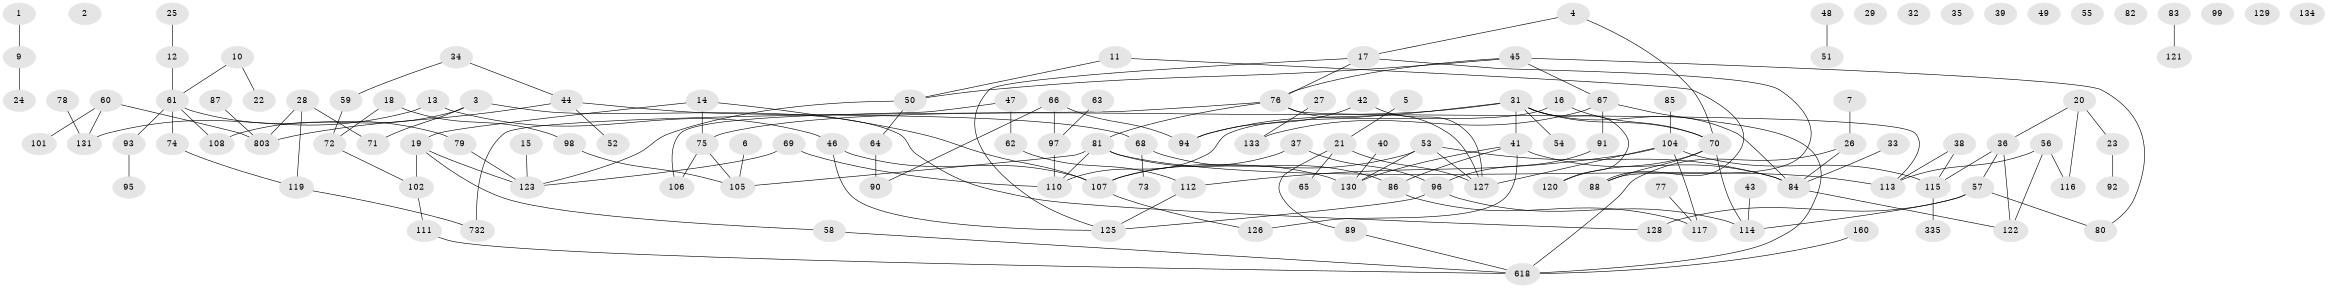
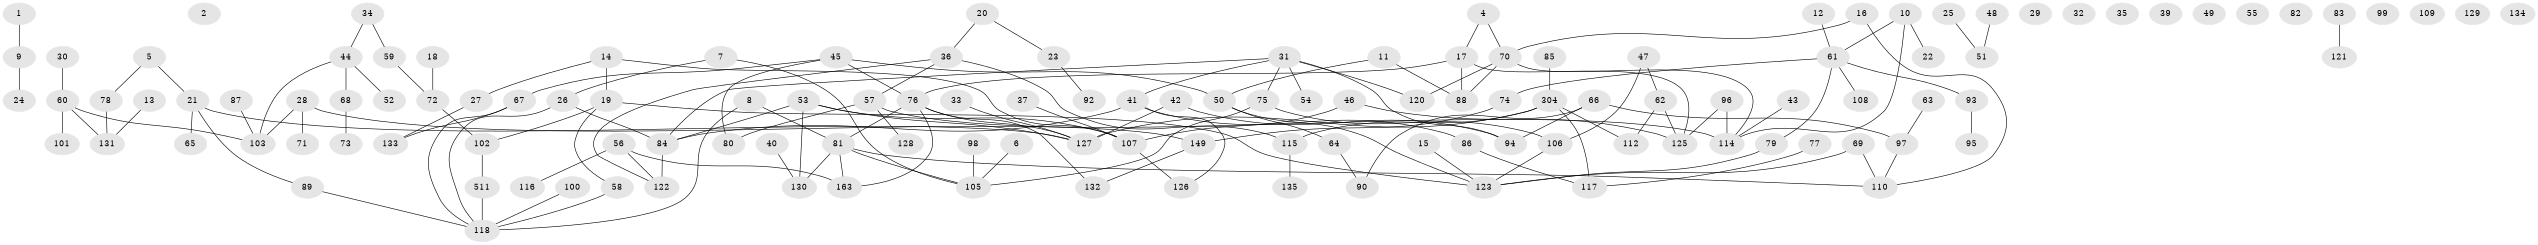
  graph {
    node [color=gray90 style=filled]
    1
    9
    24
    2
-   3
    71
    108
    128
    4
    17
    70
    88
    76
    125
    114
    120
    5
    21
    78
    65
    89
    127
    131
    6
    105
    7
    26
-   118 [label=618]
+   118
    84
+   8
    81
    110
-   113
+   113 [label=163]
    130
    10
    22
    61
    74
    79
    93
    11
    50
    123
    64
    12
    13
    46
    107
    14
    19
    27
    58
    102
    133
    126
    15
    16
-   132 [label=732]
+   132
    18
    72
    98
-   111
+   111 [label=511]
    20
    23
    36
    116
    92
    57
    115
    122
    25
    51
    28
-   103 [label=803]
-   119
+   103
+   119 [label=149]
    29
+   30
    60
    101
    31
    41
    54
    75
    94
    86
    106
    32
    33
    34
    59
    44
    48
    35
    80
-   135 [label=335]
+   135
    37
    96
-   38
    39
    40
    117
    42
    43
    52
    68
    73
    45
    67
-   91
    47
    62
    112
    49
    90
    53
    55
    56
    95
    63
    97
    66
    69
    77
    82
    83
    121
    85
-   104
+   104 [label=304]
    87
    99
-   100 [label=160]
+   100
+   109
    129
    134
    1 -- 9
    9 -- 24
-   3 -- 71
-   3 -- 108
-   3 -- 128
    4 -- 17
    4 -- 70
    17 -- 88
    17 -- 76
    17 -- 125
    70 -- 88
    70 -- 114
    70 -- 120
    76 -- 127
    76 -- 81
    76 -- 113
    76 -- 132
    5 -- 21
+   5 -- 78
    21 -- 65
    21 -- 89
    21 -- 127
    78 -- 131
    89 -- 118
    6 -- 105
+   7 -- 105
    7 -- 26
    26 -- 118
    26 -- 84
    84 -- 122
+   8 -- 118
+   8 -- 81
    81 -- 105
    81 -- 110
    81 -- 113
    81 -- 130
+   10 -- 114
    10 -- 22
    10 -- 61
    61 -- 108
    61 -- 74
    61 -- 79
    61 -- 93
    74 -- 119
    79 -- 123
    93 -- 95
    11 -- 88
    11 -- 50
    50 -- 123
    50 -- 64
    64 -- 90
    12 -- 61
    13 -- 131
-   13 -- 46
    46 -- 125
    46 -- 107
    107 -- 126
    14 -- 107
    14 -- 19
-   14 -- 75
+   14 -- 27
    19 -- 123
    19 -- 58
    19 -- 102
    27 -- 133
    58 -- 118
    102 -- 111
    15 -- 123
    16 -- 70
    16 -- 110
    18 -- 72
-   18 -- 98
    72 -- 102
    98 -- 105
    111 -- 118
    20 -- 23
    20 -- 36
-   20 -- 116
    23 -- 92
    36 -- 57
    36 -- 115
    36 -- 122
    57 -- 128
    57 -- 114
    57 -- 80
    115 -- 135
-   25 -- 12
+   25 -- 51
    28 -- 71
    28 -- 103
    28 -- 119
    119 -- 132
+   30 -- 60
    60 -- 131
    60 -- 103
    60 -- 101
-   31 -- 70
    31 -- 120
    31 -- 84
    31 -- 41
    31 -- 54
    31 -- 75
    31 -- 94
    41 -- 84
-   41 -- 130
    41 -- 126
    41 -- 86
    75 -- 105
    75 -- 106
    86 -- 117
-   33 -- 84
+   106 -- 123
+   33 -- 127
    34 -- 59
    34 -- 44
    59 -- 72
    44 -- 103
    44 -- 52
    44 -- 68
    48 -- 51
    37 -- 107
-   37 -- 96
    96 -- 125
    96 -- 114
-   38 -- 113
-   38 -- 115
    40 -- 130
    42 -- 127
    42 -- 94
    43 -- 114
-   68 -- 86
    68 -- 73
    45 -- 76
    45 -- 50
    45 -- 80
    45 -- 67
    67 -- 118
    67 -- 133
-   67 -- 91
-   91 -- 96
    47 -- 106
    47 -- 62
    62 -- 112
-   112 -- 125
+   62 -- 125
    53 -- 127
    53 -- 84
    53 -- 130
    53 -- 107
    56 -- 113
    56 -- 116
    56 -- 122
    63 -- 97
    97 -- 110
    66 -- 94
    66 -- 90
    66 -- 97
    69 -- 110
    69 -- 123
    77 -- 117
    83 -- 121
    85 -- 104
    104 -- 127
    104 -- 115
    104 -- 117
    104 -- 112
    87 -- 103
    100 -- 118
  }
